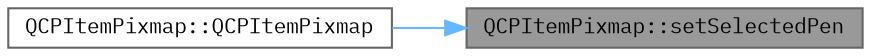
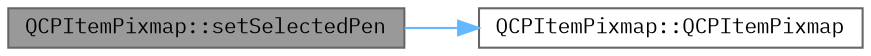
  digraph {
    rankdir=RL
    fontname="IBM Plex Mono"
    node [fontname="IBM Plex Mono" fontsize=10 shape=box style=filled]
    n1 [color=gray40 fillcolor=grey60 fontcolor=black height=0.2 label="QCPItemPixmap::setSelectedPen" width=0.4]
    n2 [color=grey40 fillcolor=white height=0.2 label="QCPItemPixmap::QCPItemPixmap" width=0.4]
-   n1 -> n2 [color=steelblue1 dir=back fontname="IBM Plex Mono" fontsize=10 labelfontname=Helvetica labelfontsize=10 style=solid]
+   n2 -> n1 [color=steelblue1 dir=back fontname="IBM Plex Mono" fontsize=10 labelfontname=Helvetica labelfontsize=10 style=solid]
  }
